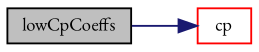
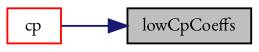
  digraph {
    rankdir=LR
    fontname="EB Garamond"
    node [fontname="EB Garamond" fontsize=10 shape=record]
    n1 [color=black fillcolor=grey75 fontcolor=black height=0.2 label=lowCpCoeffs style=filled width=0.4]
    n2 [color=red height=0.2 label=cp width=0.4]
-   n1 -> n2 [color=midnightblue fontname="EB Garamond" fontsize=10 labelfontname=Helvetica labelfontsize=10 style=solid]
+   n2 -> n1 [color=midnightblue fontname="EB Garamond" fontsize=10 labelfontname=Helvetica labelfontsize=10 style=solid]
  }
